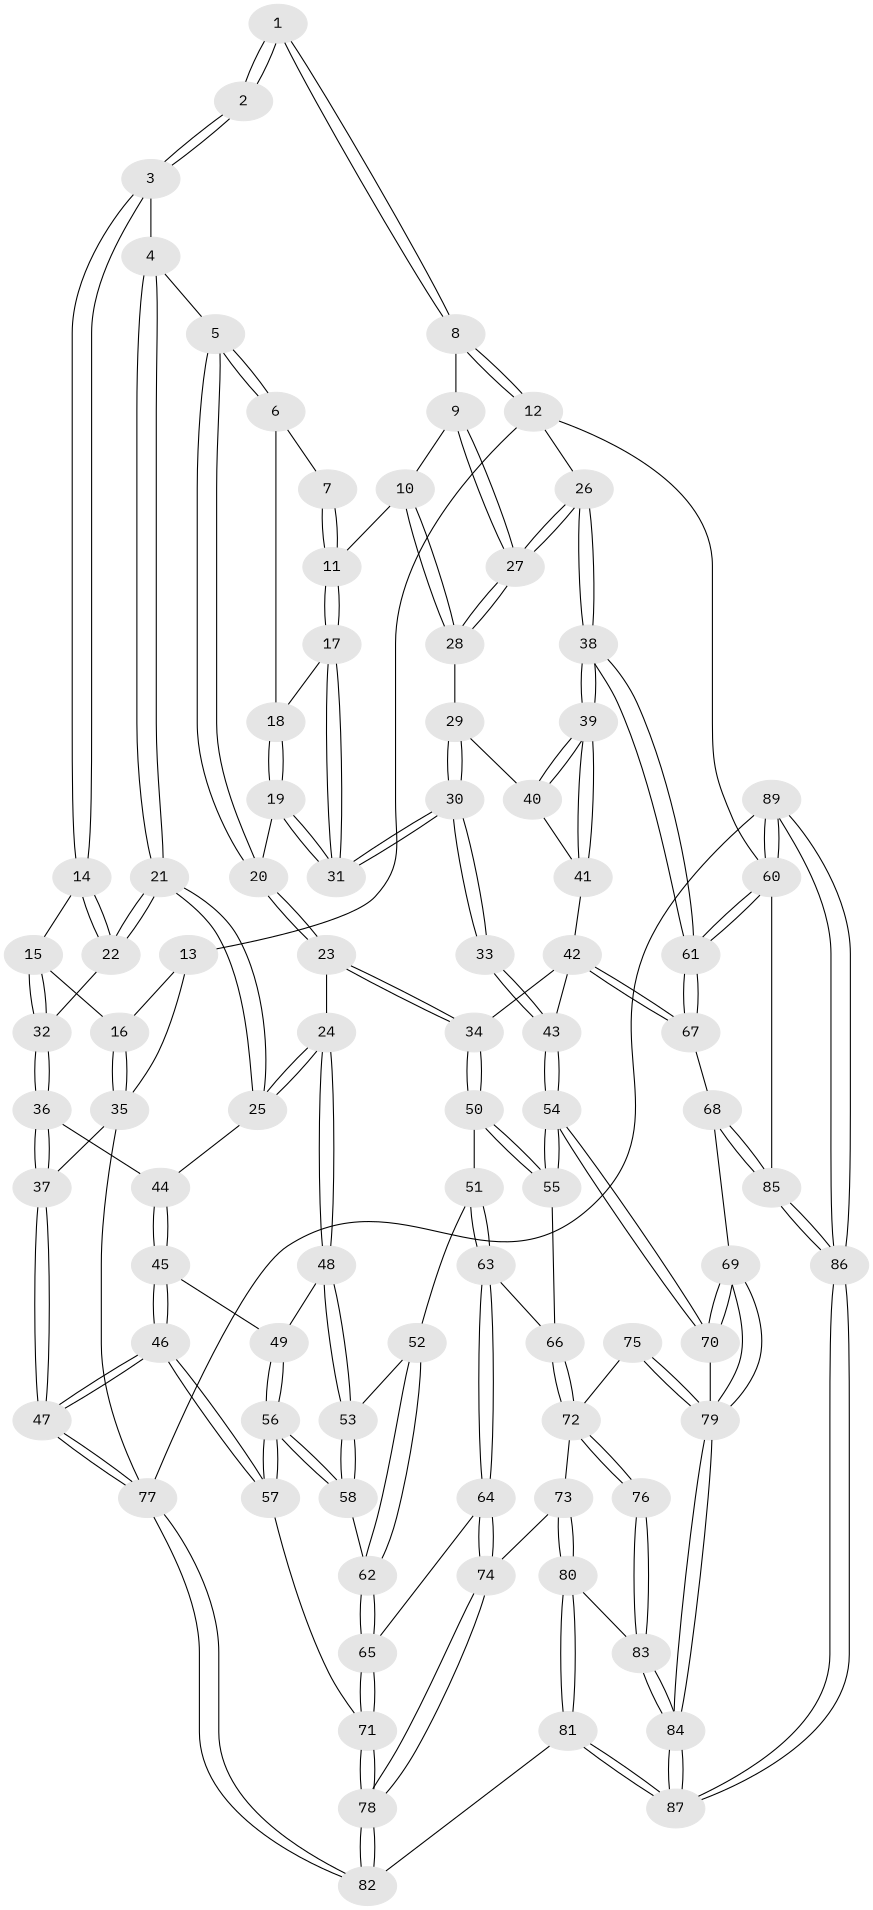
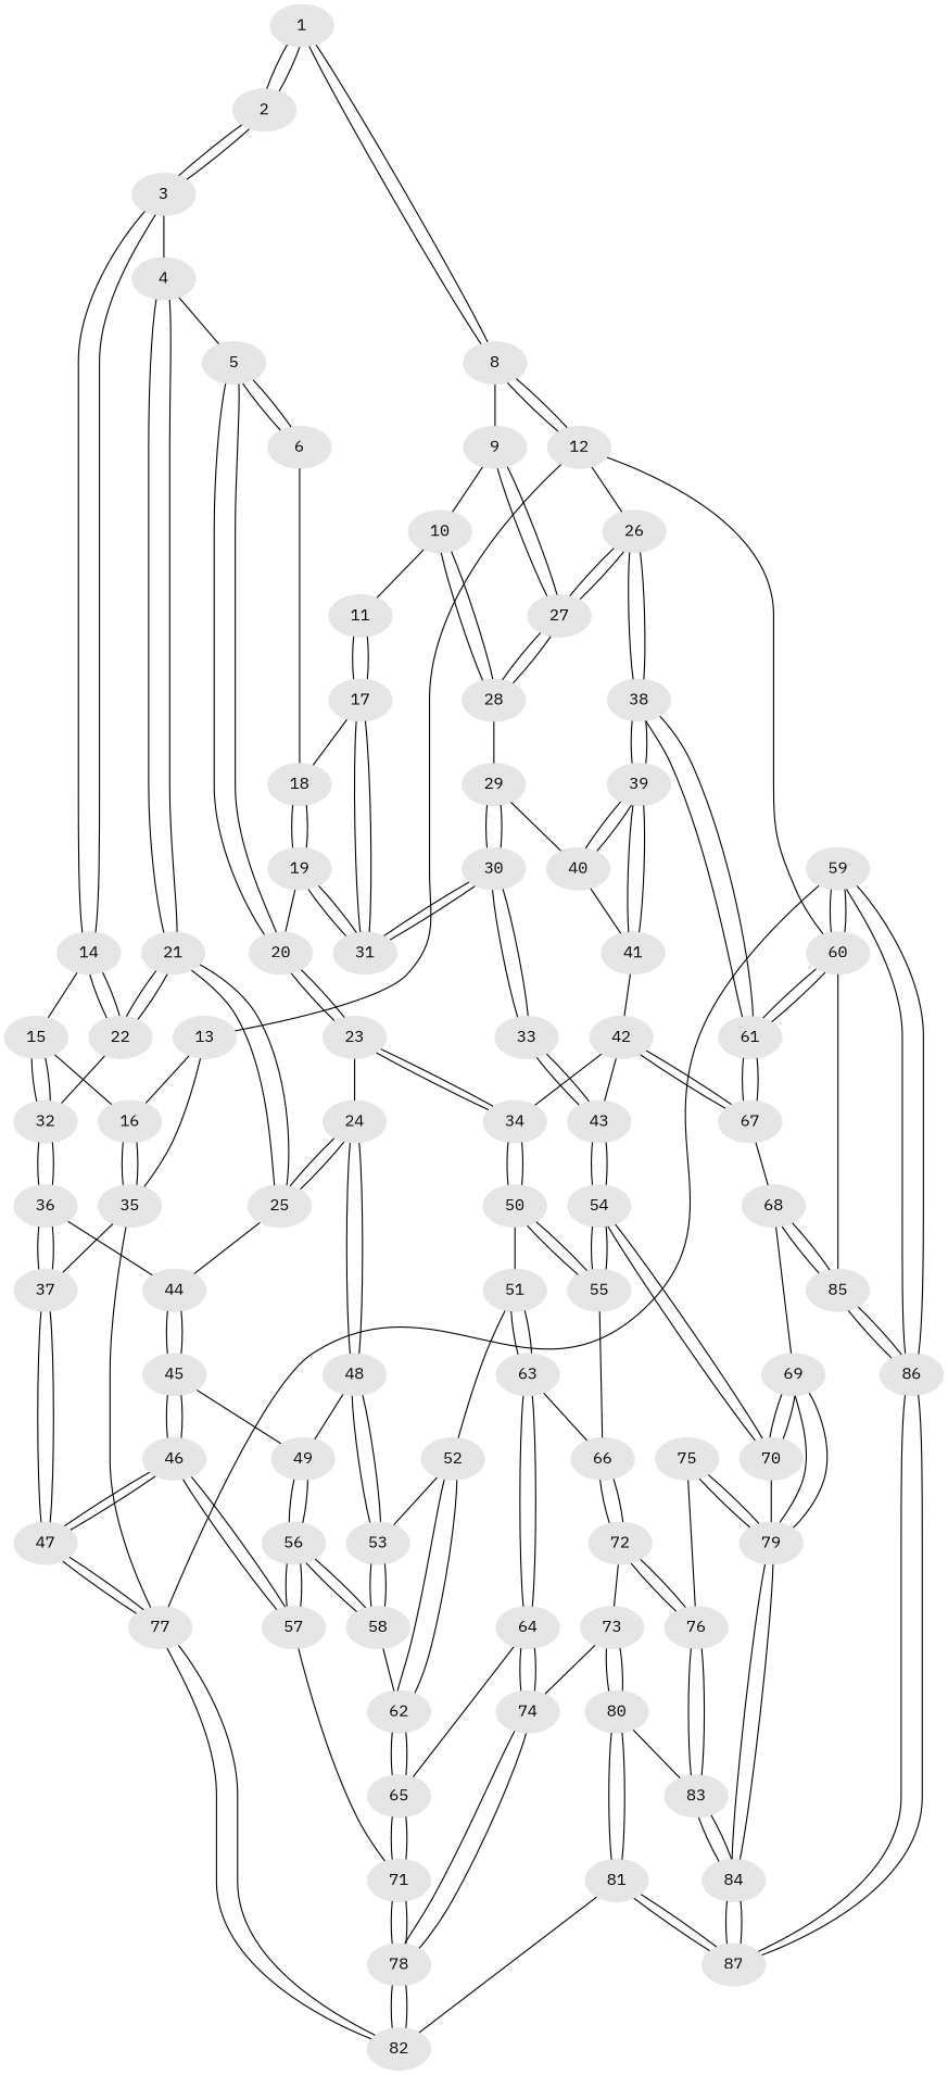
  graph {
    fontname="IBM Plex Mono"
    node [color=gray90 fontname="IBM Plex Mono" style=filled]
    edge [fontname="IBM Plex Mono"]
    1
    2
    8
    3
    9
    12
    4
    14
    5
    21
    15
    22
    6
    20
    25
-   7
    18
    23
    11
    19
    17
    10
    27
    13
    26
    60
    28
    29
    31
    16
    35
    38
-   59 [label=89]
+   59
    77
    86
    37
    32
    36
    24
    34
    44
    48
    50
    49
    53
    45
    39
    61
    30
    40
    33
    41
    43
    54
    51
    55
    47
    82
    67
    42
    68
    70
    46
    57
    56
    71
    58
    52
    63
    66
    62
    64
    65
    79
    72
    78
    85
    87
    74
    73
    76
    69
    84
    75
    80
    83
    81
    1 -- 2
    1 -- 2
    1 -- 8
    1 -- 8
    2 -- 3
    2 -- 3
    8 -- 9
    8 -- 12
    8 -- 12
    3 -- 4
    3 -- 14
    3 -- 14
    9 -- 10
    9 -- 27
    9 -- 27
    12 -- 13
    12 -- 26
    12 -- 60
    4 -- 5
    4 -- 21
    4 -- 21
    14 -- 15
    14 -- 22
    14 -- 22
    5 -- 6
    5 -- 6
    5 -- 20
    5 -- 20
    21 -- 22
    21 -- 22
    21 -- 25
    21 -- 25
    15 -- 16
    15 -- 32
    15 -- 32
    22 -- 32
-   6 -- 7
    6 -- 18
    20 -- 23
    20 -- 23
    25 -- 44
-   7 -- 11
-   7 -- 11
    18 -- 19
    18 -- 19
    23 -- 24
    23 -- 34
    23 -- 34
    11 -- 17
    11 -- 17
    19 -- 20
    19 -- 31
    19 -- 31
    17 -- 18
    17 -- 31
    17 -- 31
    10 -- 11
    10 -- 28
    10 -- 28
    27 -- 28
    27 -- 28
    13 -- 16
    13 -- 35
    26 -- 27
    26 -- 27
    26 -- 38
    26 -- 38
    60 -- 61
    60 -- 61
    60 -- 85
    28 -- 29
    29 -- 30
    29 -- 30
    29 -- 40
    16 -- 35
    16 -- 35
    35 -- 77
    35 -- 37
    38 -- 39
    38 -- 39
    38 -- 61
    38 -- 61
    59 -- 60
    59 -- 60
    59 -- 77
    59 -- 86
    59 -- 86
    77 -- 82
    77 -- 82
    86 -- 87
    86 -- 87
    37 -- 47
    37 -- 47
    32 -- 36
    32 -- 36
    36 -- 37
    36 -- 37
    36 -- 44
    24 -- 25
    24 -- 25
    24 -- 48
    24 -- 48
    34 -- 50
    34 -- 50
    44 -- 45
    44 -- 45
    48 -- 49
    48 -- 53
    48 -- 53
    50 -- 51
    50 -- 55
    50 -- 55
    49 -- 56
    49 -- 56
    53 -- 58
    53 -- 58
    45 -- 49
    45 -- 46
    45 -- 46
    39 -- 40
    39 -- 40
    39 -- 41
    39 -- 41
    61 -- 67
    61 -- 67
    30 -- 31
    30 -- 31
    30 -- 33
    30 -- 33
    40 -- 41
    33 -- 43
    33 -- 43
    41 -- 42
    43 -- 54
    43 -- 54
    54 -- 55
    54 -- 55
    54 -- 70
    54 -- 70
    51 -- 52
    51 -- 63
    51 -- 63
    55 -- 66
    47 -- 77
    47 -- 77
    67 -- 68
    42 -- 34
    42 -- 43
    42 -- 67
    42 -- 67
    68 -- 85
    68 -- 85
    68 -- 69
    70 -- 79
    46 -- 47
    46 -- 47
    46 -- 57
    46 -- 57
    57 -- 71
    56 -- 57
    56 -- 57
    56 -- 58
    56 -- 58
    71 -- 78
    71 -- 78
    58 -- 62
    52 -- 53
    52 -- 62
    52 -- 62
    63 -- 66
    63 -- 64
    63 -- 64
    66 -- 72
    66 -- 72
    62 -- 65
    62 -- 65
    64 -- 65
    64 -- 74
    64 -- 74
    65 -- 71
    65 -- 71
    79 -- 84
    79 -- 84
    72 -- 73
    72 -- 76
    72 -- 76
    78 -- 82
    78 -- 82
    85 -- 86
    85 -- 86
    74 -- 78
    74 -- 78
    73 -- 74
    73 -- 80
    73 -- 80
    76 -- 83
    76 -- 83
    69 -- 70
    69 -- 70
    69 -- 79
    69 -- 79
    84 -- 87
    84 -- 87
    75 -- 79
    75 -- 79
-   75 -- 72
+   75 -- 76
    80 -- 83
    80 -- 81
    80 -- 81
    83 -- 84
    83 -- 84
    81 -- 82
    81 -- 87
    81 -- 87
  }
